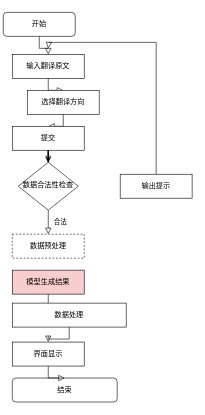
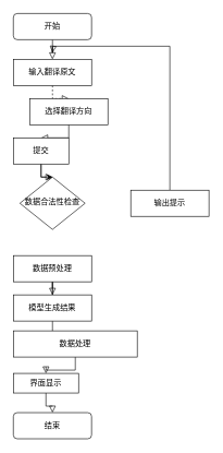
  <mxCell id="0" />
  <mxCell id="1" parent="0" />
  <mxCell id="2" value="" style="edgeStyle=orthogonalEdgeStyle;rounded=0;orthogonalLoop=1;jettySize=auto;html=1;labelBackgroundColor=none;endArrow=block;endFill=0;endSize=8;strokeWidth=1;shadow=0;" edge="1" parent="1" source="3" target="10"><mxGeometry relative="1" as="geometry" /></mxCell>
- <mxCell id="3" value="&lt;font face=&quot;Verdana&quot;&gt;开始&lt;/font&gt;" style="rounded=1;whiteSpace=wrap;html=1;fontSize=12;glass=0;strokeWidth=1;shadow=0;" parent="1" vertex="1"><mxGeometry x="5" y="20" width="120" height="40" as="geometry" /></mxCell>
- <mxCell id="4" value="合法" style="rounded=0;html=1;jettySize=auto;orthogonalLoop=1;fontSize=11;endArrow=block;endFill=0;endSize=8;strokeWidth=1;shadow=0;labelBackgroundColor=none;edgeStyle=orthogonalEdgeStyle;entryX=0.5;entryY=0;entryDx=0;entryDy=0;" parent="1" source="5" target="17" edge="1"><mxGeometry x="-0.059" y="20" relative="1" as="geometry"><mxPoint as="offset" /></mxGeometry></mxCell>
+ <mxCell id="3" value="&lt;font face=&quot;Verdana&quot;&gt;开始&lt;/font&gt;" style="rounded=1;whiteSpace=wrap;html=1;fontSize=12;glass=0;strokeWidth=1;shadow=0;" parent="1" vertex="1"><mxGeometry x="20" y="20" width="120" height="40" as="geometry" /></mxCell>
  <mxCell id="5" value="&lt;font face=&quot;Verdana&quot;&gt;数据合法性检查&lt;/font&gt;" style="rhombus;whiteSpace=wrap;html=1;shadow=0;fontFamily=Helvetica;fontSize=12;align=center;strokeWidth=1;spacing=6;spacingTop=-4;" parent="1" vertex="1"><mxGeometry x="30" y="270" width="100" height="80" as="geometry" /></mxCell>
- <mxCell id="6" value="&lt;font face=&quot;Verdana&quot;&gt;结束&lt;/font&gt;" style="rounded=1;whiteSpace=wrap;html=1;fontSize=12;glass=0;strokeWidth=1;shadow=0;" parent="1" vertex="1"><mxGeometry x="20" y="630" width="175" height="40" as="geometry" /></mxCell>
+ <mxCell id="6" value="&lt;font face=&quot;Verdana&quot;&gt;结束&lt;/font&gt;" style="rounded=1;whiteSpace=wrap;html=1;fontSize=12;glass=0;strokeWidth=1;shadow=0;" parent="1" vertex="1"><mxGeometry x="20" y="630" width="120" height="40" as="geometry" /></mxCell>
  <mxCell id="7" style="edgeStyle=orthogonalEdgeStyle;rounded=0;orthogonalLoop=1;jettySize=auto;html=1;labelBackgroundColor=none;endArrow=block;endFill=0;endSize=8;strokeWidth=1;shadow=0;" edge="1" parent="1" source="8"><mxGeometry relative="1" as="geometry"><mxPoint x="80" y="80" as="targetPoint" /><Array as="points"><mxPoint x="260" y="70" /><mxPoint x="81" y="70" /><mxPoint x="81" y="80" /></Array></mxGeometry></mxCell>
  <mxCell id="8" value="输出提示" style="rounded=0;whiteSpace=wrap;html=1;fontSize=12;glass=0;strokeWidth=1;shadow=0;" parent="1" vertex="1"><mxGeometry x="200" y="290" width="120" height="40" as="geometry" /></mxCell>
- <mxCell id="9" value="" style="edgeStyle=orthogonalEdgeStyle;rounded=0;orthogonalLoop=1;jettySize=auto;html=1;labelBackgroundColor=none;endArrow=block;endFill=0;endSize=8;strokeWidth=1;shadow=0;" edge="1" parent="1" source="10" target="12"><mxGeometry relative="1" as="geometry" /></mxCell>
+ <mxCell id="9" value="" style="edgeStyle=orthogonalEdgeStyle;rounded=0;orthogonalLoop=1;jettySize=auto;html=1;labelBackgroundColor=none;endArrow=block;endFill=0;endSize=8;strokeWidth=1;shadow=0;dashed=1;" edge="1" parent="1" source="10" target="12"><mxGeometry relative="1" as="geometry" /></mxCell>
  <mxCell id="10" value="&lt;font face=&quot;Verdana&quot;&gt;输入翻译原文&lt;/font&gt;" style="rounded=0;whiteSpace=wrap;html=1;" vertex="1" parent="1"><mxGeometry x="20" y="90" width="120" height="40" as="geometry" /></mxCell>
  <mxCell id="11" value="" style="edgeStyle=orthogonalEdgeStyle;rounded=0;orthogonalLoop=1;jettySize=auto;html=1;labelBackgroundColor=none;endArrow=block;endFill=0;endSize=8;strokeWidth=1;shadow=0;" edge="1" parent="1" source="12" target="15"><mxGeometry relative="1" as="geometry" /></mxCell>
  <mxCell id="12" value="&lt;font face=&quot;Verdana&quot;&gt;选择翻译方向&lt;/font&gt;" style="rounded=0;whiteSpace=wrap;html=1;" vertex="1" parent="1"><mxGeometry x="45" y="150" width="120" height="40" as="geometry" /></mxCell>
  <mxCell id="13" value="" style="edgeStyle=orthogonalEdgeStyle;rounded=0;orthogonalLoop=1;jettySize=auto;html=1;" edge="1" parent="1" source="15" target="5"><mxGeometry relative="1" as="geometry" /></mxCell>
  <mxCell id="14" value="" style="edgeStyle=orthogonalEdgeStyle;rounded=0;orthogonalLoop=1;jettySize=auto;html=1;labelBackgroundColor=none;endArrow=block;endFill=0;endSize=8;strokeWidth=1;shadow=0;" edge="1" parent="1" source="15" target="5"><mxGeometry relative="1" as="geometry" /></mxCell>
- <mxCell id="15" value="&lt;font face=&quot;Verdana&quot;&gt;提交&lt;/font&gt;" style="rounded=0;whiteSpace=wrap;html=1;" vertex="1" parent="1"><mxGeometry x="20" y="210" width="120" height="40" as="geometry" /></mxCell>
- <mxCell id="17" value="&lt;font face=&quot;Verdana&quot;&gt;数据预处理&lt;/font&gt;" style="rounded=0;whiteSpace=wrap;html=1;dashed=1;" vertex="1" parent="1"><mxGeometry x="20" y="390" width="120" height="40" as="geometry" /></mxCell>
+ <mxCell id="15" value="&lt;font face=&quot;Verdana&quot;&gt;提交&lt;/font&gt;" style="rounded=0;whiteSpace=wrap;html=1;" vertex="1" parent="1"><mxGeometry x="20" y="210" width="85" height="40" as="geometry" /></mxCell>
+ <mxCell id="16" value="" style="edgeStyle=orthogonalEdgeStyle;rounded=0;orthogonalLoop=1;jettySize=auto;html=1;labelBackgroundColor=none;endArrow=block;endFill=0;endSize=8;strokeWidth=1;shadow=0;" edge="1" parent="1" source="17" target="19"><mxGeometry relative="1" as="geometry" /></mxCell>
+ <mxCell id="17" value="&lt;font face=&quot;Verdana&quot;&gt;数据预处理&lt;/font&gt;" style="rounded=0;whiteSpace=wrap;html=1;" vertex="1" parent="1"><mxGeometry x="20" y="390" width="120" height="40" as="geometry" /></mxCell>
  <mxCell id="18" value="" style="edgeStyle=orthogonalEdgeStyle;rounded=0;orthogonalLoop=1;jettySize=auto;html=1;labelBackgroundColor=none;endArrow=block;endFill=0;endSize=8;strokeWidth=1;shadow=0;" edge="1" parent="1" source="19" target="21"><mxGeometry relative="1" as="geometry" /></mxCell>
- <mxCell id="19" value="&lt;font face=&quot;Verdana&quot;&gt;模型生成结果&lt;/font&gt;" style="rounded=0;whiteSpace=wrap;html=1;fillColor=#f8cecc;" vertex="1" parent="1"><mxGeometry x="20" y="450" width="120" height="40" as="geometry" /></mxCell>
+ <mxCell id="19" value="&lt;font face=&quot;Verdana&quot;&gt;模型生成结果&lt;/font&gt;" style="rounded=0;whiteSpace=wrap;html=1;" vertex="1" parent="1"><mxGeometry x="20" y="450" width="120" height="40" as="geometry" /></mxCell>
  <mxCell id="20" value="" style="edgeStyle=orthogonalEdgeStyle;rounded=0;orthogonalLoop=1;jettySize=auto;html=1;labelBackgroundColor=none;endArrow=block;endFill=0;endSize=8;strokeWidth=1;shadow=0;" edge="1" parent="1" source="21" target="23"><mxGeometry relative="1" as="geometry" /></mxCell>
  <mxCell id="21" value="&lt;font face=&quot;Verdana&quot;&gt;数据处理&lt;/font&gt;" style="rounded=0;whiteSpace=wrap;html=1;" vertex="1" parent="1"><mxGeometry x="20" y="505" width="190" height="40" as="geometry" /></mxCell>
  <mxCell id="22" value="" style="edgeStyle=orthogonalEdgeStyle;rounded=0;orthogonalLoop=1;jettySize=auto;html=1;labelBackgroundColor=none;endArrow=block;endFill=0;endSize=8;strokeWidth=1;shadow=0;" edge="1" parent="1" source="23" target="6"><mxGeometry relative="1" as="geometry" /></mxCell>
- <mxCell id="23" value="&lt;font face=&quot;Verdana&quot;&gt;界面显示&lt;/font&gt;" style="rounded=0;whiteSpace=wrap;html=1;" vertex="1" parent="1"><mxGeometry x="20" y="570" width="120" height="40" as="geometry" /></mxCell>
+ <mxCell id="23" value="&lt;font face=&quot;Verdana&quot;&gt;界面显示&lt;/font&gt;" style="rounded=0;whiteSpace=wrap;html=1;" vertex="1" parent="1"><mxGeometry x="20" y="570" width="100" height="30" as="geometry" /></mxCell>
